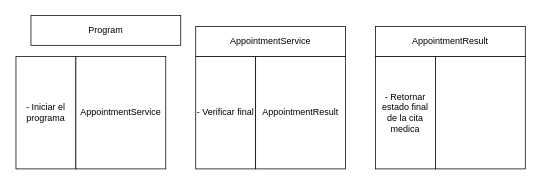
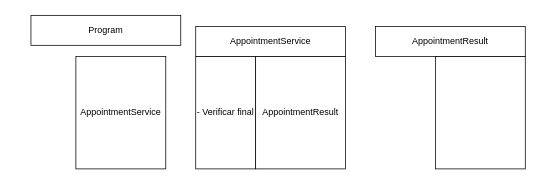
  <mxCell id="0" />
  <mxCell id="1" parent="0" />
  <mxCell id="2" value="Program" style="html=1;whiteSpace=wrap;" vertex="1" parent="1"><mxGeometry x="40" y="20" width="200" height="40" as="geometry" /></mxCell>
- <mxCell id="3" value="- Iniciar el programa" style="html=1;whiteSpace=wrap;" vertex="1" parent="1"><mxGeometry x="20" y="75" width="80" height="150" as="geometry" /></mxCell>
  <mxCell id="4" value="AppointmentService" style="html=1;whiteSpace=wrap;" vertex="1" parent="1"><mxGeometry x="100" y="75" width="120" height="150" as="geometry" /></mxCell>
  <mxCell id="5" value="AppointmentService" style="html=1;whiteSpace=wrap;" vertex="1" parent="1"><mxGeometry x="260" y="35" width="200" height="40" as="geometry" /></mxCell>
  <mxCell id="6" value="- Verificar final" style="html=1;whiteSpace=wrap;" vertex="1" parent="1"><mxGeometry x="260" y="75" width="80" height="150" as="geometry" /></mxCell>
  <mxCell id="7" value="AppointmentResult" style="html=1;whiteSpace=wrap;" vertex="1" parent="1"><mxGeometry x="340" y="75" width="120" height="150" as="geometry" /></mxCell>
  <mxCell id="8" value="AppointmentResult" style="html=1;whiteSpace=wrap;" vertex="1" parent="1"><mxGeometry x="500" y="35" width="200" height="40" as="geometry" /></mxCell>
- <mxCell id="9" value="- Retornar estado final de la cita medica" style="html=1;whiteSpace=wrap;" vertex="1" parent="1"><mxGeometry x="500" y="75" width="80" height="150" as="geometry" /></mxCell>
  <mxCell id="10" value="" style="html=1;whiteSpace=wrap;" vertex="1" parent="1"><mxGeometry x="580" y="75" width="120" height="150" as="geometry" /></mxCell>
